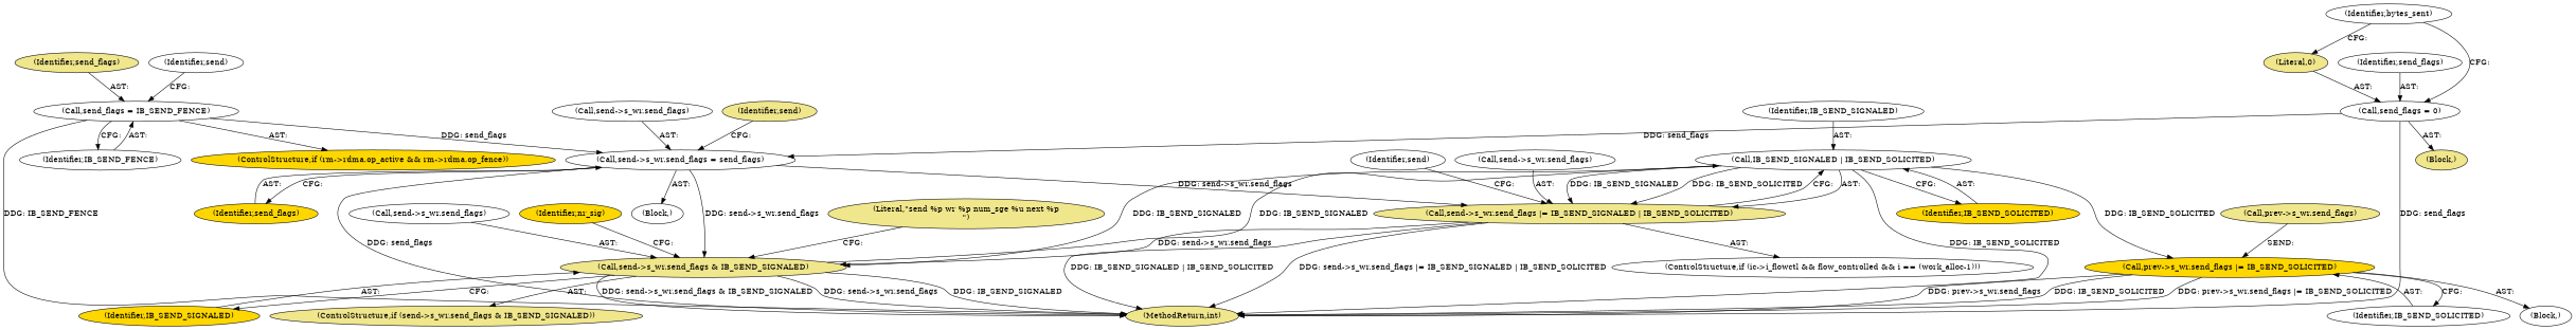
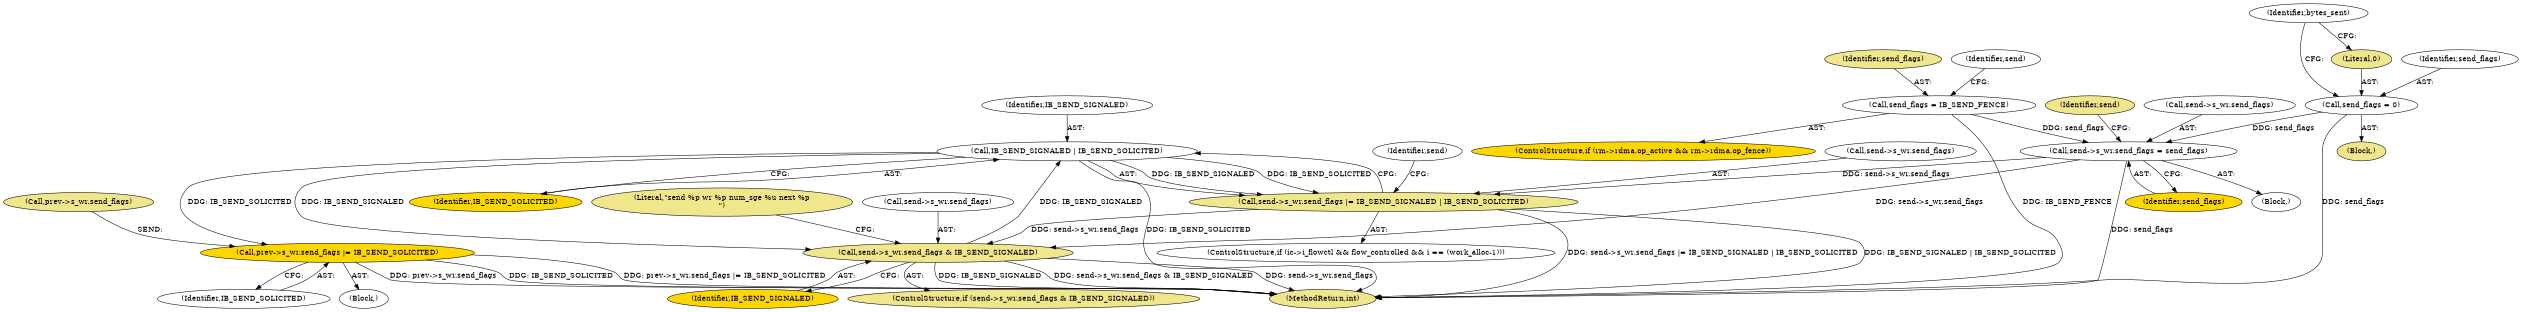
  digraph {
    node [fillcolor=white style=filled]
    n1 [fillcolor=gold label="(Call,prev->s_wr.send_flags |= IB_SEND_SOLICITED)"]
    n2 [fillcolor=khaki label="(MethodReturn,int)"]
    n3 [label="(Identifier,IB_SEND_SOLICITED)"]
    n4 [label="(Block,)"]
    n5 [label="(Call,IB_SEND_SIGNALED | IB_SEND_SOLICITED)"]
    n6 [fillcolor=khaki label="(Call,send->s_wr.send_flags & IB_SEND_SIGNALED)"]
    n7 [fillcolor=khaki label="(Call,send->s_wr.send_flags |= IB_SEND_SIGNALED | IB_SEND_SOLICITED)"]
    n8 [fillcolor=gold label="(Identifier,IB_SEND_SOLICITED)"]
    n9 [fillcolor=gold label="(Identifier,IB_SEND_SIGNALED)"]
    n10 [fillcolor=khaki label="(ControlStructure,if (send->s_wr.send_flags & IB_SEND_SIGNALED))"]
    n11 [label="(ControlStructure,if (ic->i_flowctl && flow_controlled && i == (work_alloc-1)))"]
    n12 [label="(Call,send->s_wr.send_flags = send_flags)"]
    n13 [fillcolor=gold label="(Identifier,send_flags)"]
    n14 [label="(Block,)"]
    n15 [label="(Call,send_flags = IB_SEND_FENCE)"]
-   n16 [label="(Identifier,IB_SEND_FENCE)"]
    n17 [fillcolor=gold label="(ControlStructure,if (rm->rdma.op_active && rm->rdma.op_fence))"]
    n18 [label="(Call,send_flags = 0)"]
    n19 [fillcolor=khaki label="(Block,)"]
    n20 [fillcolor=khaki label="(Literal,0)"]
    n21 [fillcolor=khaki label="(Call,prev->s_wr.send_flags)"]
-   n22 [fillcolor=gold label="(Identifier,nr_sig)"]
    n23 [label="(Identifier,send)"]
    n24 [label="(Call,send->s_wr.send_flags)"]
    n25 [fillcolor=khaki label="(Identifier,send)"]
    n26 [fillcolor=khaki label="(Literal,\"send %p wr %p num_sge %u next %p\n\")"]
    n27 [label="(Identifier,send_flags)"]
    n28 [label="(Call,send->s_wr.send_flags)"]
    n29 [label="(Identifier,bytes_sent)"]
    n30 [label="(Identifier,send)"]
    n31 [fillcolor=khaki label="(Identifier,send_flags)"]
    n32 [label="(Call,send->s_wr.send_flags)"]
    n33 [label="(Identifier,IB_SEND_SIGNALED)"]
    n1 -> n2 [label="DDG: prev->s_wr.send_flags"]
    n1 -> n2 [label="DDG: IB_SEND_SOLICITED"]
    n1 -> n2 [label="DDG: prev->s_wr.send_flags |= IB_SEND_SOLICITED"]
    n1 -> n3 [label="CFG: "]
    n1 -> n4 [label="AST: "]
    n3 -> n1 [label="AST: "]
    n5 -> n1 [label="DDG: IB_SEND_SOLICITED"]
    n5 -> n2 [label="DDG: IB_SEND_SOLICITED"]
    n5 -> n6 [label="DDG: IB_SEND_SIGNALED"]
    n5 -> n7 [label="AST: "]
    n5 -> n7 [label="DDG: IB_SEND_SIGNALED"]
    n5 -> n7 [label="DDG: IB_SEND_SOLICITED"]
    n5 -> n8 [label="CFG: "]
    n6 -> n2 [label="DDG: IB_SEND_SIGNALED"]
    n6 -> n2 [label="DDG: send->s_wr.send_flags & IB_SEND_SIGNALED"]
    n6 -> n2 [label="DDG: send->s_wr.send_flags"]
    n6 -> n5 [label="DDG: IB_SEND_SIGNALED"]
    n6 -> n9 [label="CFG: "]
    n6 -> n10 [label="AST: "]
    n7 -> n2 [label="DDG: send->s_wr.send_flags |= IB_SEND_SIGNALED | IB_SEND_SOLICITED"]
    n7 -> n2 [label="DDG: IB_SEND_SIGNALED | IB_SEND_SOLICITED"]
    n7 -> n5 [label="CFG: "]
    n7 -> n6 [label="DDG: send->s_wr.send_flags"]
    n7 -> n11 [label="AST: "]
    n8 -> n5 [label="AST: "]
    n9 -> n6 [label="AST: "]
    n12 -> n2 [label="DDG: send_flags"]
    n12 -> n6 [label="DDG: send->s_wr.send_flags"]
    n12 -> n7 [label="DDG: send->s_wr.send_flags"]
    n12 -> n13 [label="CFG: "]
    n12 -> n14 [label="AST: "]
    n13 -> n12 [label="AST: "]
    n15 -> n2 [label="DDG: IB_SEND_FENCE"]
    n15 -> n12 [label="DDG: send_flags"]
-   n15 -> n16 [label="CFG: "]
    n15 -> n17 [label="AST: "]
-   n16 -> n15 [label="AST: "]
    n18 -> n2 [label="DDG: send_flags"]
    n18 -> n12 [label="DDG: send_flags"]
    n18 -> n19 [label="AST: "]
    n20 -> n18 [label="AST: "]
    n21 -> n1 [label="SEND: "]
-   n22 -> n6 [label="CFG: "]
    n23 -> n15 [label="CFG: "]
    n24 -> n12 [label="AST: "]
    n25 -> n12 [label="CFG: "]
    n26 -> n6 [label="CFG: "]
    n27 -> n18 [label="AST: "]
    n28 -> n6 [label="AST: "]
    n29 -> n18 [label="CFG: "]
    n29 -> n20 [label="CFG: "]
    n30 -> n7 [label="CFG: "]
    n31 -> n15 [label="AST: "]
    n32 -> n7 [label="AST: "]
    n33 -> n5 [label="AST: "]
  }
